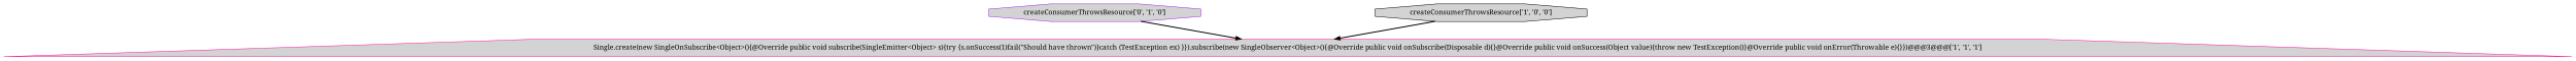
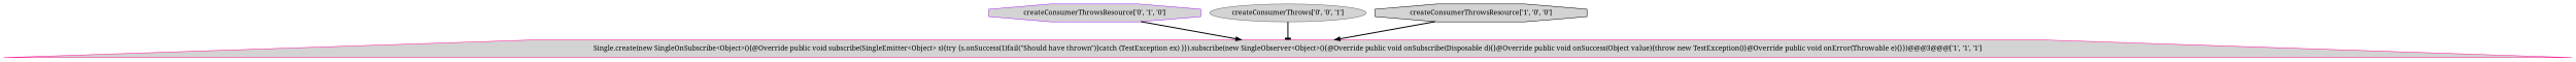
  digraph {
    fontname="Noto Serif"
    node [fillcolor=lightgray shape=octagon style=filled fontname="Noto Serif"]
    edge [style=bold arrowhead=normal fontname="Noto Serif"]
    n1 [label="Single.create(new SingleOnSubscribe<Object>(){@Override public void subscribe(SingleEmitter<Object> s){try {s.onSuccess(1)fail(\"Should have thrown\")}catch (TestException ex) }}).subscribe(new SingleObserver<Object>(){@Override public void onSubscribe(Disposable d){}@Override public void onSuccess(Object value){throw new TestException()}@Override public void onError(Throwable e){}})@@@3@@@['1', '1', '1']" shape=trapezium color=deeppink]
    n2 [label="createConsumerThrowsResource['0', '1', '0']" color=purple]
+   n3 [label="createConsumerThrows['0', '0', '1']" shape=ellipse color=gray40]
    n4 [label="createConsumerThrowsResource['1', '0', '0']" color=black]
    n2 -> n1
+   n3 -> n1 [arrowhead=tee]
    n4 -> n1
  }
